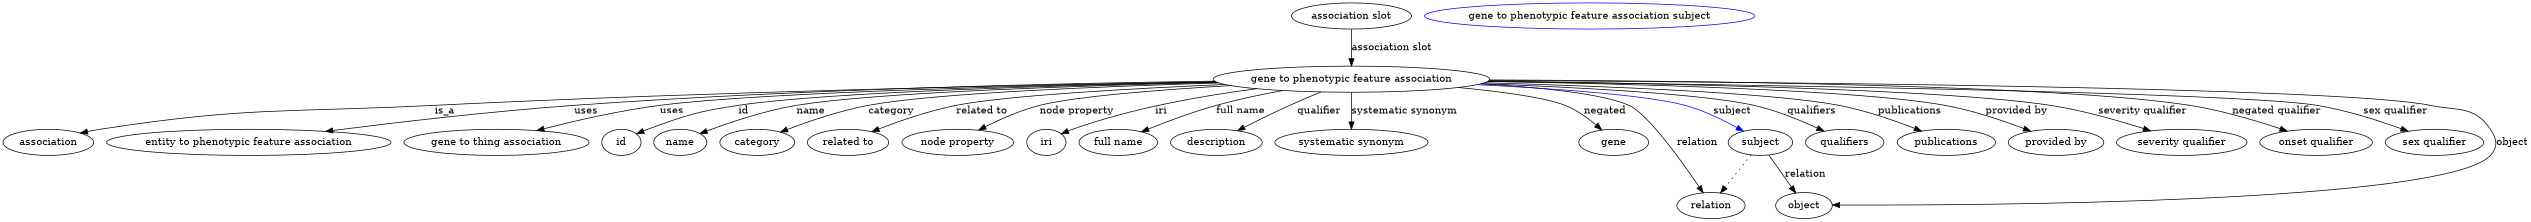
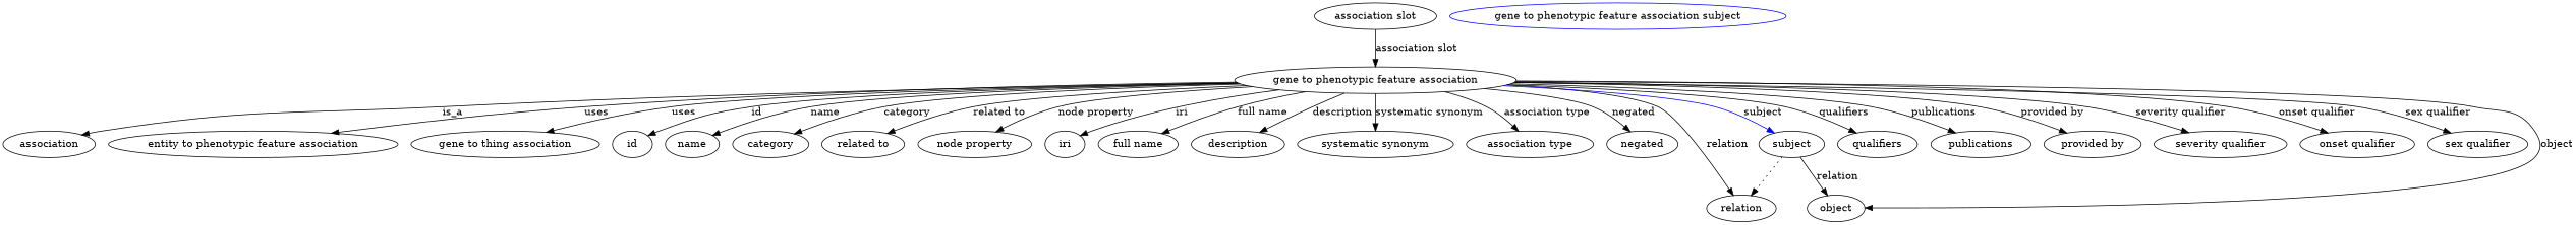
  digraph {
    node [color=black]
    edge [color=black style=solid]
    n1 [height=0.5 label="gene to phenotypic feature association" width=4.046 color=""]
    association [height=0.5 width=1.3723 color=""]
    "entity to phenotypic feature association" [height=0.5 width=4.1417 color=""]
    "gene to thing association" [height=0.5 width=2.7163 color=""]
    id [height=0.5 width=0.75]
    name [height=0.5 width=0.75]
    category [height=0.5 width=0.75]
    "related to" [height=0.5 width=0.75]
    "node property" [height=0.5 width=0.75]
    iri [height=0.5 width=0.75]
    "full name" [height=0.5 width=0.75]
    description [height=0.5 width=0.75]
    "systematic synonym" [height=0.5 width=0.75]
-   negated [height=0.5 width=0.75 label=gene]
+   "association type" [height=0.5 width=0.75]
+   negated [height=0.5 width=0.75]
    relation [height=0.5 width=0.75]
    object [height=0.5 width=0.75]
    qualifiers [height=0.5 width=0.75]
    publications [height=0.5 width=0.75]
    "provided by" [height=0.5 width=0.75]
    "severity qualifier" [height=0.5 width=0.75]
    "onset qualifier" [height=0.5 width=0.75]
    "sex qualifier" [height=0.5 width=0.75]
    subject [height=0.5 width=0.97656 color=""]
    "association slot" [height=0.5 width=0.75]
    "gene to phenotypic feature association subject" [color=blue height=0.5 width=0.75]
    n1 -> association [label=is_a color="" style=""]
    n1 -> "entity to phenotypic feature association" [label=uses color="" style=""]
    n1 -> "gene to thing association" [label=uses color="" style=""]
    n1 -> id [label=id]
    n1 -> name [label=name]
    n1 -> category [label=category]
    n1 -> "related to" [label="related to"]
    n1 -> "node property" [label="node property"]
    n1 -> iri [label=iri]
    n1 -> "full name" [label="full name"]
-   n1 -> description [label=qualifier]
+   n1 -> description [label=description]
    n1 -> "systematic synonym" [label="systematic synonym"]
+   n1 -> "association type" [label="association type"]
    n1 -> negated [label=negated]
    n1 -> relation [label=relation]
    n1 -> object [label=object]
    n1 -> qualifiers [label=qualifiers]
    n1 -> publications [label=publications]
    n1 -> "provided by" [label="provided by"]
    n1 -> "severity qualifier" [label="severity qualifier"]
-   n1 -> "onset qualifier" [label="negated qualifier"]
+   n1 -> "onset qualifier" [label="onset qualifier"]
    n1 -> "sex qualifier" [label="sex qualifier"]
    n1 -> subject [color=blue label=subject]
    subject -> relation [style=dotted color=""]
    subject -> object [label=relation color="" style=""]
    "association slot" -> n1 [label="association slot"]
  }
